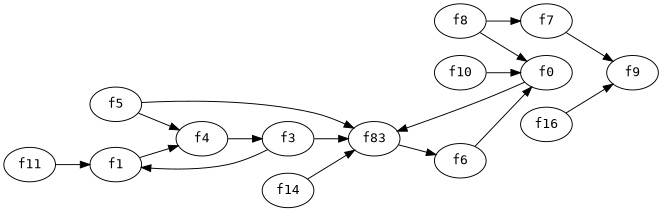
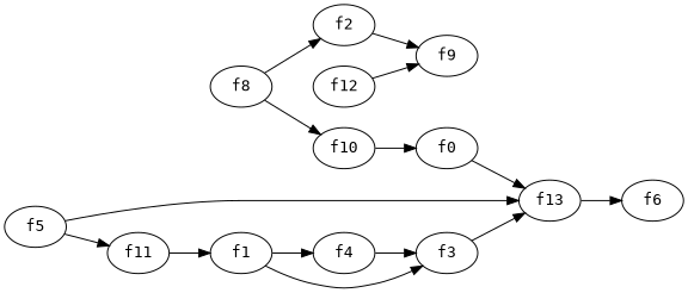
  strict digraph {
    fontname="DejaVu Sans Mono"
    rankdir=LR
    node [fontname="DejaVu Sans Mono"]
    edge [fontname="DejaVu Sans Mono" weight=2]
    f1
    f4
    f3
    n4 [label=f0]
-   f13 [label=f83]
+   f13
    f6
    f5
    f11
-   f7
+   f7 [label=f2]
    f9
    f8
    f10
-   f12 [label=f16]
-   f14
+   f12
    f1 -> f4
    f4 -> f3
-   f3 -> f1
+   f1 -> f3
    f3 -> f13
    n4 -> f13
    f13 -> f6
-   f6 -> n4
    f5 -> f13
-   f5 -> f4
+   f5 -> f11
    f11 -> f1
    f7 -> f9
-   f8 -> n4
+   f8 -> f10
    f8 -> f7
    f10 -> n4
    f12 -> f9
-   f14 -> f13
  }
